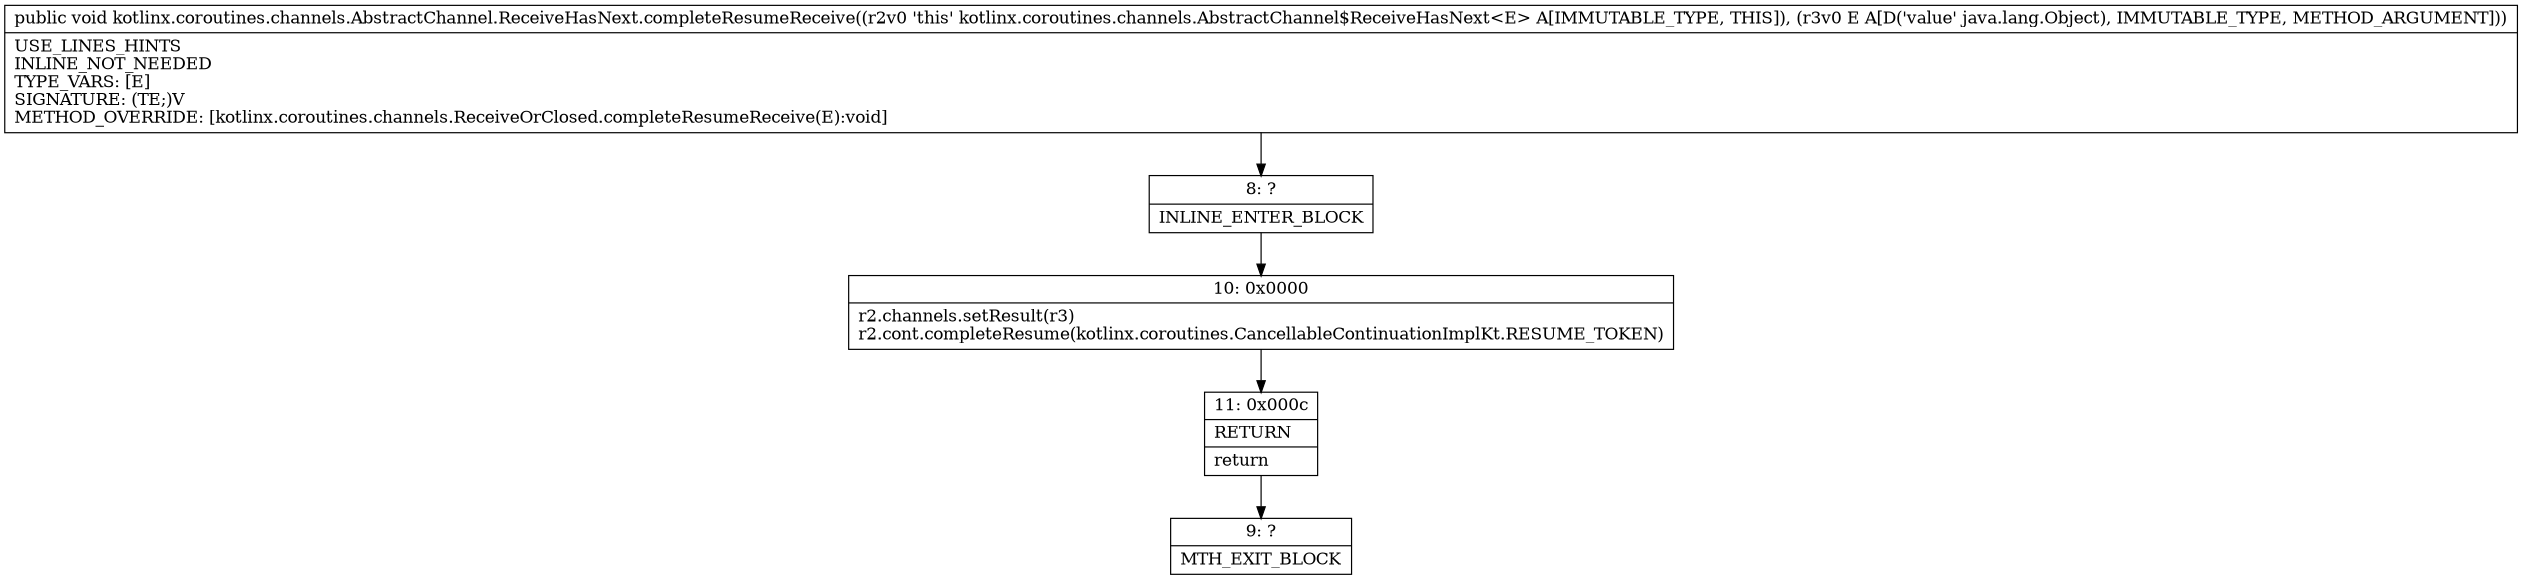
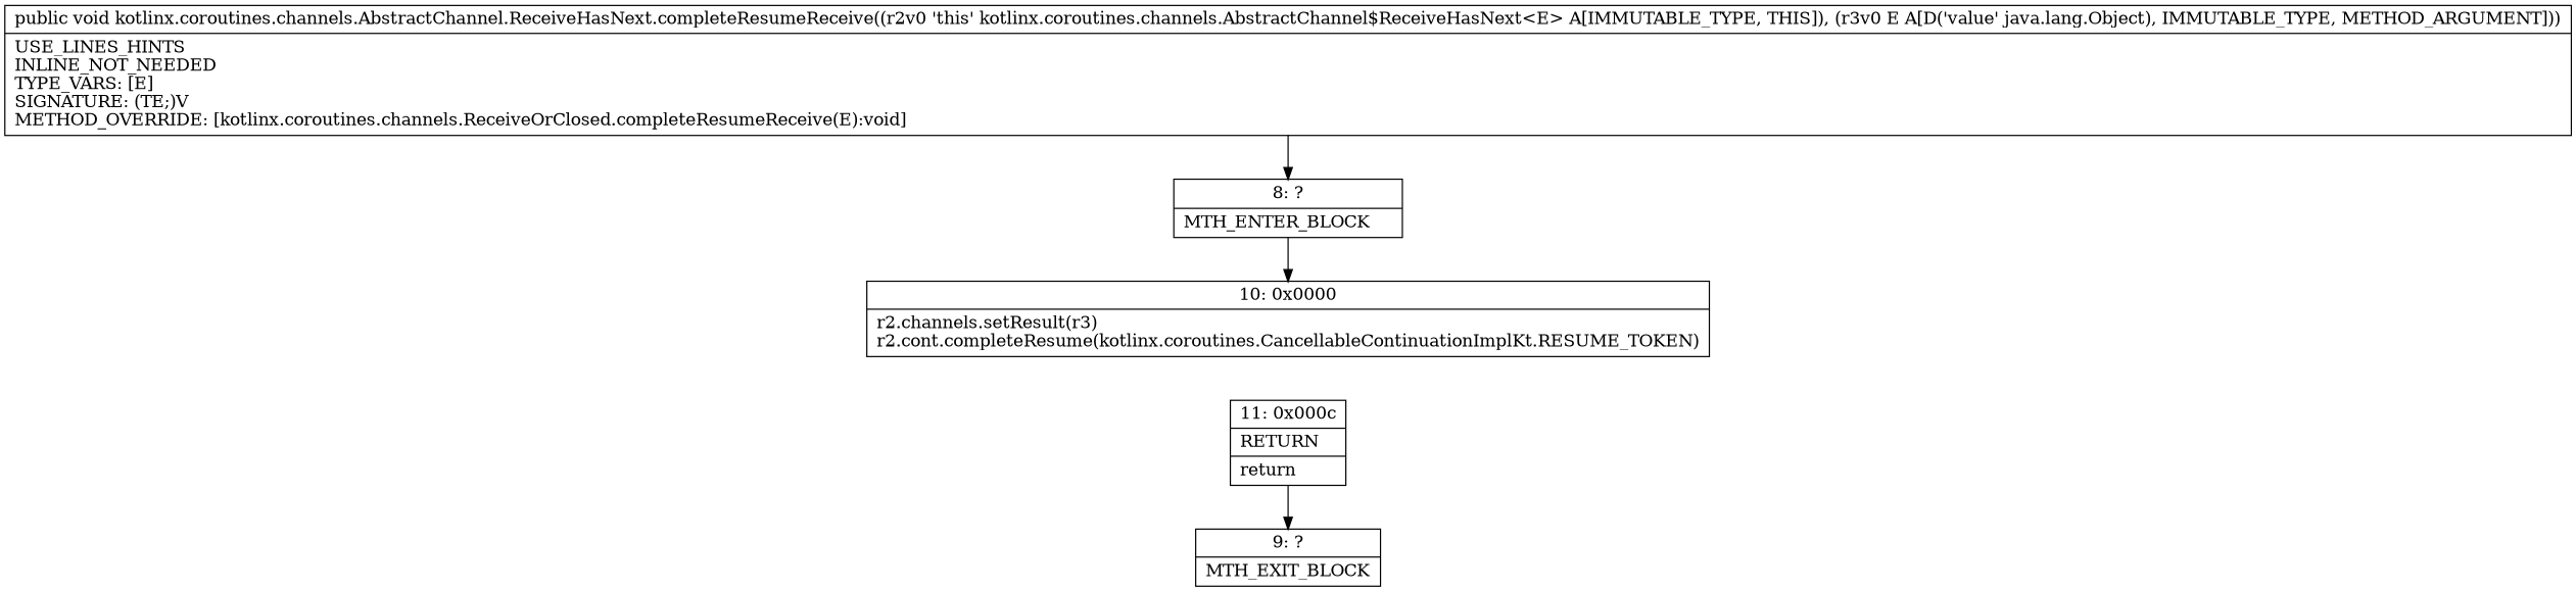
  digraph {
    node [shape=record]
-   n1 [label="{8\:\ ?|INLINE_ENTER_BLOCK\l}"]
+   n1 [label="{8\:\ ?|MTH_ENTER_BLOCK\l}"]
    n2 [label="{10\:\ 0x0000|r2.channels.setResult(r3)\lr2.cont.completeResume(kotlinx.coroutines.CancellableContinuationImplKt.RESUME_TOKEN)\l}"]
    n3 [label="{11\:\ 0x000c|RETURN\l|return\l}"]
    n4 [label="{9\:\ ?|MTH_EXIT_BLOCK\l}"]
    n5 [label="{public void kotlinx.coroutines.channels.AbstractChannel.ReceiveHasNext.completeResumeReceive((r2v0 'this' kotlinx.coroutines.channels.AbstractChannel$ReceiveHasNext\<E\> A[IMMUTABLE_TYPE, THIS]), (r3v0 E A[D('value' java.lang.Object), IMMUTABLE_TYPE, METHOD_ARGUMENT]))  | USE_LINES_HINTS\lINLINE_NOT_NEEDED\lTYPE_VARS: [E]\lSIGNATURE: (TE;)V\lMETHOD_OVERRIDE: [kotlinx.coroutines.channels.ReceiveOrClosed.completeResumeReceive(E):void]\l}"]
    n1 -> n2
-   n2 -> n3
    n3 -> n4
    n5 -> n1
  }
